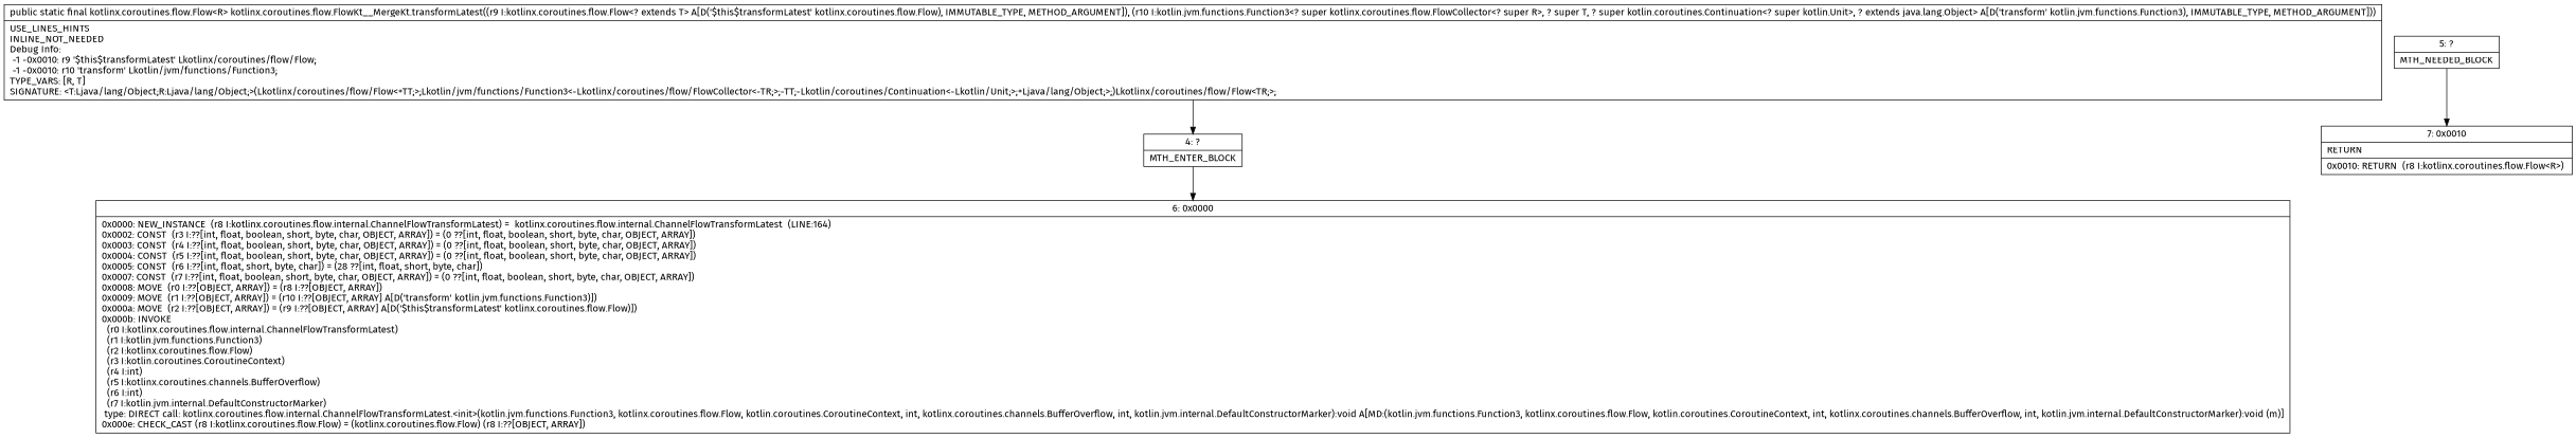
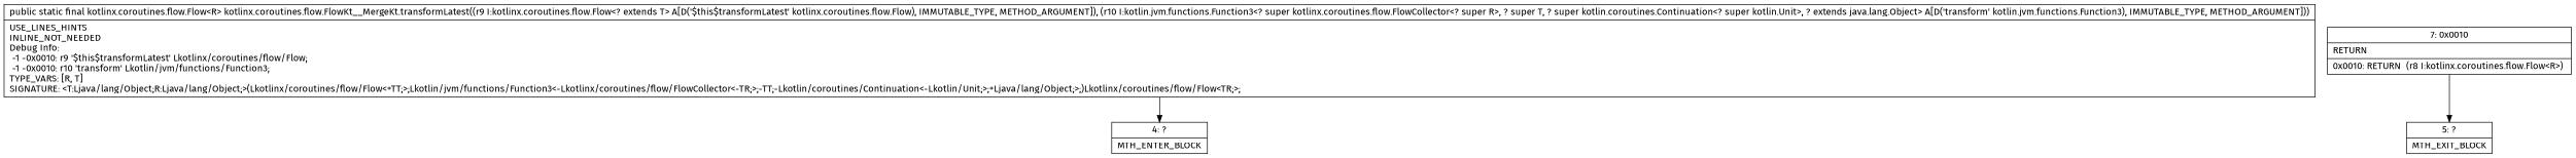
  digraph {
    fontname="Fira Sans"
    node [fontname="Fira Sans" shape=record]
    edge [fontname="Fira Sans"]
    n1 [label="{4\:\ ?|MTH_ENTER_BLOCK\l}"]
-   n2 [label="{6\:\ 0x0000|0x0000: NEW_INSTANCE  (r8 I:kotlinx.coroutines.flow.internal.ChannelFlowTransformLatest) =  kotlinx.coroutines.flow.internal.ChannelFlowTransformLatest  (LINE:164)\l0x0002: CONST  (r3 I:??[int, float, boolean, short, byte, char, OBJECT, ARRAY]) = (0 ??[int, float, boolean, short, byte, char, OBJECT, ARRAY]) \l0x0003: CONST  (r4 I:??[int, float, boolean, short, byte, char, OBJECT, ARRAY]) = (0 ??[int, float, boolean, short, byte, char, OBJECT, ARRAY]) \l0x0004: CONST  (r5 I:??[int, float, boolean, short, byte, char, OBJECT, ARRAY]) = (0 ??[int, float, boolean, short, byte, char, OBJECT, ARRAY]) \l0x0005: CONST  (r6 I:??[int, float, short, byte, char]) = (28 ??[int, float, short, byte, char]) \l0x0007: CONST  (r7 I:??[int, float, boolean, short, byte, char, OBJECT, ARRAY]) = (0 ??[int, float, boolean, short, byte, char, OBJECT, ARRAY]) \l0x0008: MOVE  (r0 I:??[OBJECT, ARRAY]) = (r8 I:??[OBJECT, ARRAY]) \l0x0009: MOVE  (r1 I:??[OBJECT, ARRAY]) = (r10 I:??[OBJECT, ARRAY] A[D('transform' kotlin.jvm.functions.Function3)]) \l0x000a: MOVE  (r2 I:??[OBJECT, ARRAY]) = (r9 I:??[OBJECT, ARRAY] A[D('$this$transformLatest' kotlinx.coroutines.flow.Flow)]) \l0x000b: INVOKE  \l  (r0 I:kotlinx.coroutines.flow.internal.ChannelFlowTransformLatest)\l  (r1 I:kotlin.jvm.functions.Function3)\l  (r2 I:kotlinx.coroutines.flow.Flow)\l  (r3 I:kotlin.coroutines.CoroutineContext)\l  (r4 I:int)\l  (r5 I:kotlinx.coroutines.channels.BufferOverflow)\l  (r6 I:int)\l  (r7 I:kotlin.jvm.internal.DefaultConstructorMarker)\l type: DIRECT call: kotlinx.coroutines.flow.internal.ChannelFlowTransformLatest.\<init\>(kotlin.jvm.functions.Function3, kotlinx.coroutines.flow.Flow, kotlin.coroutines.CoroutineContext, int, kotlinx.coroutines.channels.BufferOverflow, int, kotlin.jvm.internal.DefaultConstructorMarker):void A[MD:(kotlin.jvm.functions.Function3, kotlinx.coroutines.flow.Flow, kotlin.coroutines.CoroutineContext, int, kotlinx.coroutines.channels.BufferOverflow, int, kotlin.jvm.internal.DefaultConstructorMarker):void (m)]\l0x000e: CHECK_CAST (r8 I:kotlinx.coroutines.flow.Flow) = (kotlinx.coroutines.flow.Flow) (r8 I:??[OBJECT, ARRAY]) \l}"]
    n3 [label="{7\:\ 0x0010|RETURN\l|0x0010: RETURN  (r8 I:kotlinx.coroutines.flow.Flow\<R\>) \l}"]
-   n4 [label="{5\:\ ?|MTH_NEEDED_BLOCK\l}"]
+   n4 [label="{5\:\ ?|MTH_EXIT_BLOCK\l}"]
    n5 [label="{public static final kotlinx.coroutines.flow.Flow\<R\> kotlinx.coroutines.flow.FlowKt__MergeKt.transformLatest((r9 I:kotlinx.coroutines.flow.Flow\<? extends T\> A[D('$this$transformLatest' kotlinx.coroutines.flow.Flow), IMMUTABLE_TYPE, METHOD_ARGUMENT]), (r10 I:kotlin.jvm.functions.Function3\<? super kotlinx.coroutines.flow.FlowCollector\<? super R\>, ? super T, ? super kotlin.coroutines.Continuation\<? super kotlin.Unit\>, ? extends java.lang.Object\> A[D('transform' kotlin.jvm.functions.Function3), IMMUTABLE_TYPE, METHOD_ARGUMENT]))  | USE_LINES_HINTS\lINLINE_NOT_NEEDED\lDebug Info:\l  \-1 \-0x0010: r9 '$this$transformLatest' Lkotlinx\/coroutines\/flow\/Flow;\l  \-1 \-0x0010: r10 'transform' Lkotlin\/jvm\/functions\/Function3;\lTYPE_VARS: [R, T]\lSIGNATURE: \<T:Ljava\/lang\/Object;R:Ljava\/lang\/Object;\>(Lkotlinx\/coroutines\/flow\/Flow\<+TT;\>;Lkotlin\/jvm\/functions\/Function3\<\-Lkotlinx\/coroutines\/flow\/FlowCollector\<\-TR;\>;\-TT;\-Lkotlin\/coroutines\/Continuation\<\-Lkotlin\/Unit;\>;+Ljava\/lang\/Object;\>;)Lkotlinx\/coroutines\/flow\/Flow\<TR;\>;\l}"]
-   n1 -> n2
-   n4 -> n3
+   n3 -> n4
    n5 -> n1
  }
